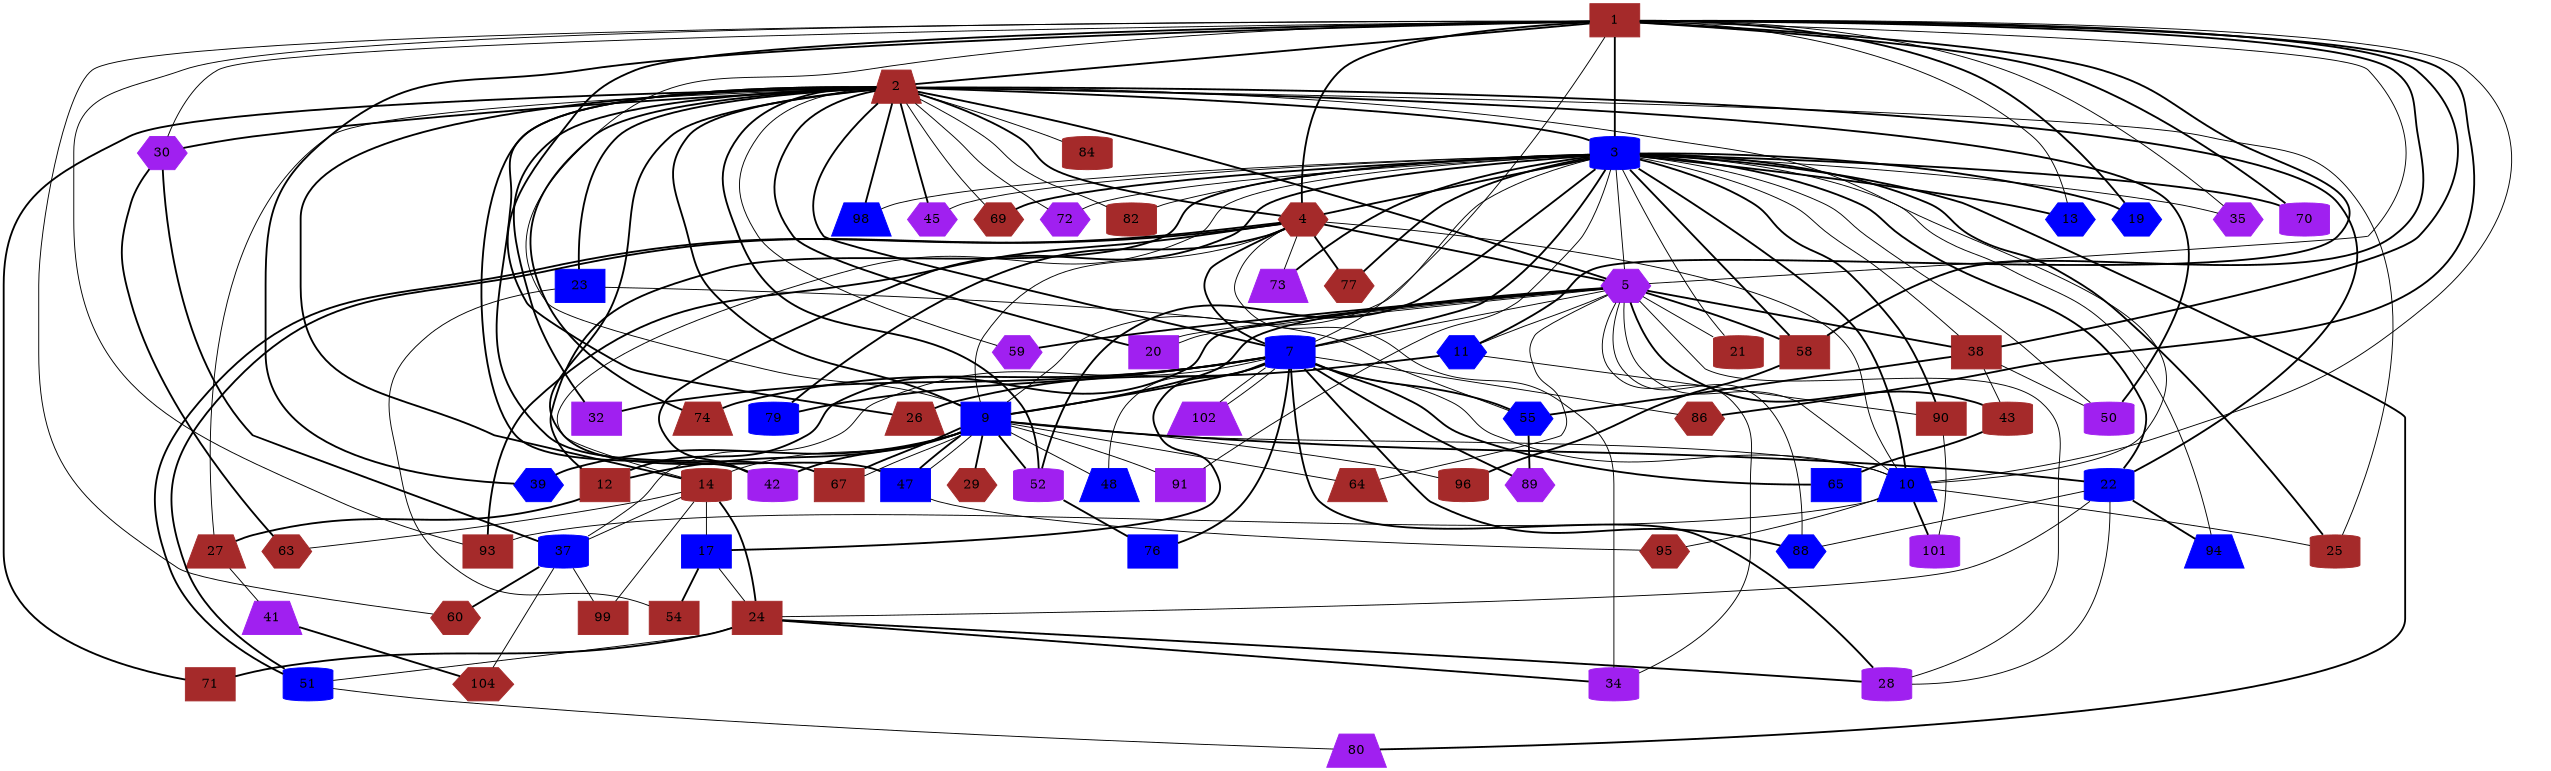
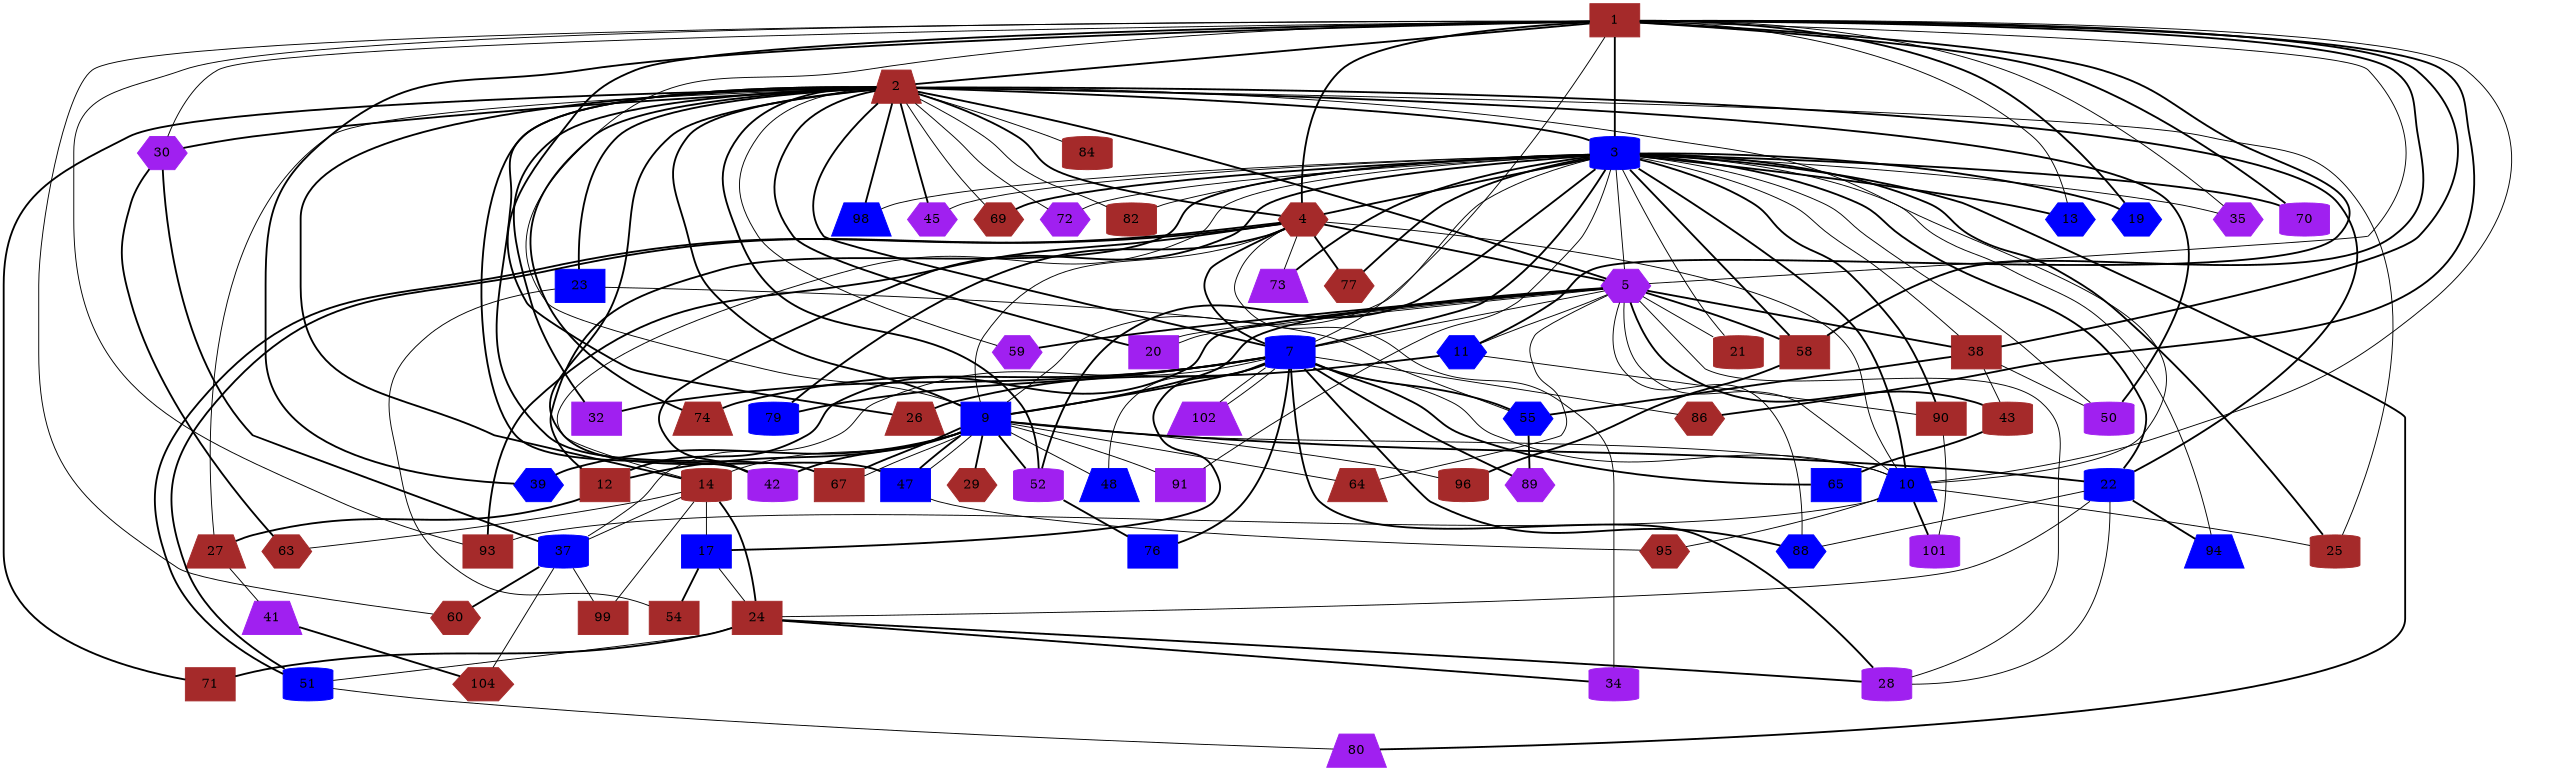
  graph {
    node [color=brown shape=hexagon style=filled]
    edge [style=bold]
    1 [shape=box super="+18"]
    2 [shape=trapezium super="+6"]
    3 [color=blue shape=cylinder super="+8"]
    4 [super="+68"]
    5 [color=purple super="+15"]
    7 [color=blue shape=cylinder super="+36"]
    9 [color=blue shape=box super="+16"]
    10 [color=blue shape=trapezium]
    11 [color=blue]
    13 [color=blue]
    19 [color=blue]
    26 [shape=trapezium]
    30 [color=purple]
    35 [color=purple]
    38 [shape=box super="+61"]
    39 [color=blue]
    58 [shape=box super="+78"]
    60
    70 [color=purple shape=cylinder super="+100"]
    86
    93 [shape=box super="+97"]
    14 [shape=cylinder super="+49"]
    20 [color=purple shape=box super="+83"]
    22 [color=blue shape=cylinder super="+31"]
    23 [color=blue shape=box super="+33"]
    25 [shape=cylinder super="+103"]
    27 [shape=trapezium]
    32 [color=purple shape=box]
    42 [color=purple shape=cylinder super="+46"]
    45 [color=purple]
    47 [color=blue shape=box super="+53"]
    50 [color=purple shape=cylinder super="+62"]
    52 [color=purple shape=cylinder super="+66"]
    59 [color=purple]
    67 [shape=box super="+75"]
    69
    71 [shape=box]
    72 [color=purple]
    74 [shape=trapezium]
    82 [shape=cylinder]
    84 [shape=cylinder]
    98 [color=blue shape=trapezium]
    12 [shape=box super="+81"]
    21 [shape=cylinder]
    73 [color=purple shape=trapezium]
    77
    80 [color=purple shape=trapezium]
    90 [shape=box]
    91 [color=purple shape=box]
    94 [color=blue shape=trapezium]
    34 [color=purple shape=cylinder super="+44"]
    51 [color=blue shape=cylinder super="+57"]
    79 [color=blue shape=cylinder]
    43 [shape=cylinder]
    64 [shape=trapezium]
    88 [color=blue super="+92"]
    28 [color=purple shape=cylinder super="+40"]
    17 [color=blue shape=box]
    37 [color=blue shape=cylinder super="+56"]
    48 [color=blue shape=trapezium]
    55 [color=blue super="+85"]
    65 [color=blue shape=box]
    76 [color=blue shape=box]
    89 [color=purple]
    102 [color=purple shape=trapezium]
    29
    96 [shape=cylinder]
    95
    101 [color=purple shape=cylinder]
    63
    24 [shape=box super="+87"]
    99 [shape=box]
    54 [shape=box]
    41 [color=purple shape=trapezium]
    104
    1 -- 2 [weight=2]
    1 -- 3 [weight=2]
    1 -- 4
    1 -- 5 [style=solid]
    1 -- 7 [style=solid]
    1 -- 9 [style=solid]
    1 -- 10 [style=solid weight=2]
    1 -- 11
    1 -- 13 [style=solid]
    1 -- 19
    1 -- 26
    1 -- 30 [style=solid]
    1 -- 35 [style=solid]
    1 -- 38
    1 -- 39
    1 -- 58
    1 -- 60 [style=solid]
    1 -- 70
    1 -- 86
    1 -- 93 [style=solid]
    2 -- 3 [weight=4]
    2 -- 4 [weight=3]
    2 -- 5 [weight=2]
    2 -- 7 [weight=3]
    2 -- 9 [weight=3]
    2 -- 10 [style=solid weight=2]
    2 -- 30
    2 -- 14
    2 -- 20
    2 -- 22
    2 -- 23 [weight=2]
    2 -- 25 [style=solid]
    2 -- 27 [style=solid]
    2 -- 32
    2 -- 42
    2 -- 45
    2 -- 47
    2 -- 50
    2 -- 52
    2 -- 59 [style=solid]
    2 -- 67
    2 -- 69 [style=solid]
    2 -- 71
    2 -- 72 [style=solid]
    2 -- 74
    2 -- 82 [style=solid]
    2 -- 84 [style=solid weight=2]
    2 -- 98
    3 -- 4 [weight=2]
    3 -- 5 [style=solid weight=2]
    3 -- 7 [weight=2]
    3 -- 9 [style=solid weight=2]
    3 -- 10 [weight=2]
    3 -- 13
    3 -- 19
    3 -- 35 [style=solid]
    3 -- 38 [style=solid]
    3 -- 58
    3 -- 70
    3 -- 14 [style=solid]
    3 -- 22
    3 -- 25
    3 -- 42
    3 -- 45 [style=solid]
    3 -- 50 [style=solid]
    3 -- 52
    3 -- 69
    3 -- 72 [style=solid]
    3 -- 82 [style=solid]
    3 -- 98 [style=solid]
    3 -- 12
    3 -- 21 [style=solid]
    3 -- 73
    3 -- 77
    3 -- 80
    3 -- 90
    3 -- 91 [style=solid]
    3 -- 94 [style=solid]
    4 -- 5
    4 -- 7
    4 -- 9 [style=solid]
    4 -- 10 [style=solid]
    4 -- 93
    4 -- 73 [style=solid]
    4 -- 77
    4 -- 34 [style=solid]
    4 -- 51
    4 -- 51
    4 -- 79
    5 -- 7 [style=solid]
    5 -- 9 [weight=2]
    5 -- 10 [style=solid]
    5 -- 11 [style=solid]
    5 -- 38
    5 -- 58
    5 -- 20 [style=solid]
    5 -- 20 [style=solid]
    5 -- 59
    5 -- 12
    5 -- 21 [style=solid]
-   5 -- 34 [style=solid]
    5 -- 43
    5 -- 64 [style=solid]
    5 -- 88 [style=solid]
    5 -- 28 [style=solid]
    7 -- 9
    7 -- 10 [style=solid]
    7 -- 86 [style=solid]
    7 -- 32
    7 -- 74
    7 -- 79
    7 -- 88
    7 -- 28
    7 -- 17
    7 -- 37 [style=solid]
    7 -- 48 [style=solid]
    7 -- 55
    7 -- 65
    7 -- 76
    7 -- 89
    7 -- 102 [style=solid]
    7 -- 102 [style=solid]
    9 -- 10 [style=solid]
    9 -- 39
    9 -- 14 [style=solid]
    9 -- 22
    9 -- 42
    9 -- 47
    9 -- 47 [style=solid]
    9 -- 52
    9 -- 67
    9 -- 67 [style=solid]
    9 -- 12
    9 -- 91 [style=solid]
    9 -- 64 [style=solid]
    9 -- 48 [style=solid]
    9 -- 29
    9 -- 96 [style=solid]
    10 -- 93 [style=solid]
    10 -- 25 [style=solid]
    10 -- 95 [style=solid]
    10 -- 101
    11 -- 26
    11 -- 90 [style=solid]
    30 -- 37
    30 -- 63
    38 -- 50 [style=solid]
    38 -- 43 [style=solid]
    38 -- 55
    58 -- 96
    14 -- 17 [style=solid]
    14 -- 37 [style=solid]
    14 -- 63 [style=solid]
    14 -- 24
    14 -- 99 [style=solid]
    22 -- 94
    22 -- 88 [style=solid]
    22 -- 28 [style=solid]
    22 -- 24 [style=solid]
    23 -- 55 [style=solid]
    23 -- 54 [style=solid]
    27 -- 41 [style=solid]
    47 -- 95 [style=solid]
    52 -- 76
    12 -- 27
    90 -- 101 [style=solid]
    51 -- 80 [style=solid]
    43 -- 65
    17 -- 24 [style=solid]
    17 -- 54
    37 -- 60
    37 -- 99 [style=solid]
    37 -- 104 [style=solid]
    55 -- 89
    24 -- 71
    24 -- 34
    24 -- 51 [style=solid]
    24 -- 28
    41 -- 104
  }
